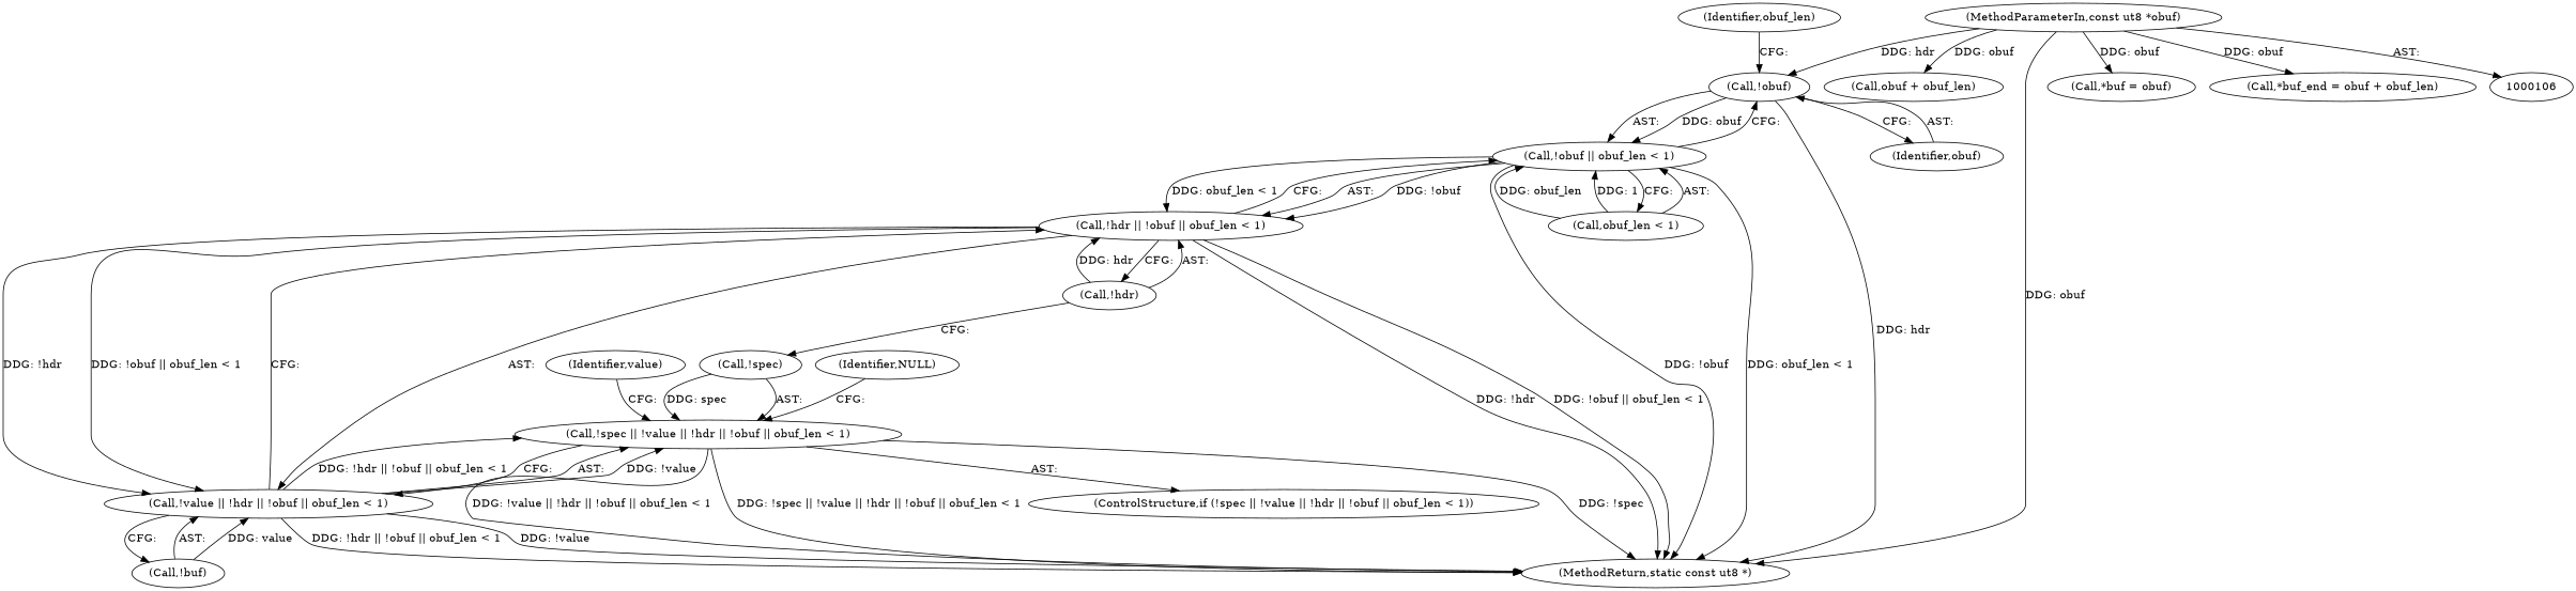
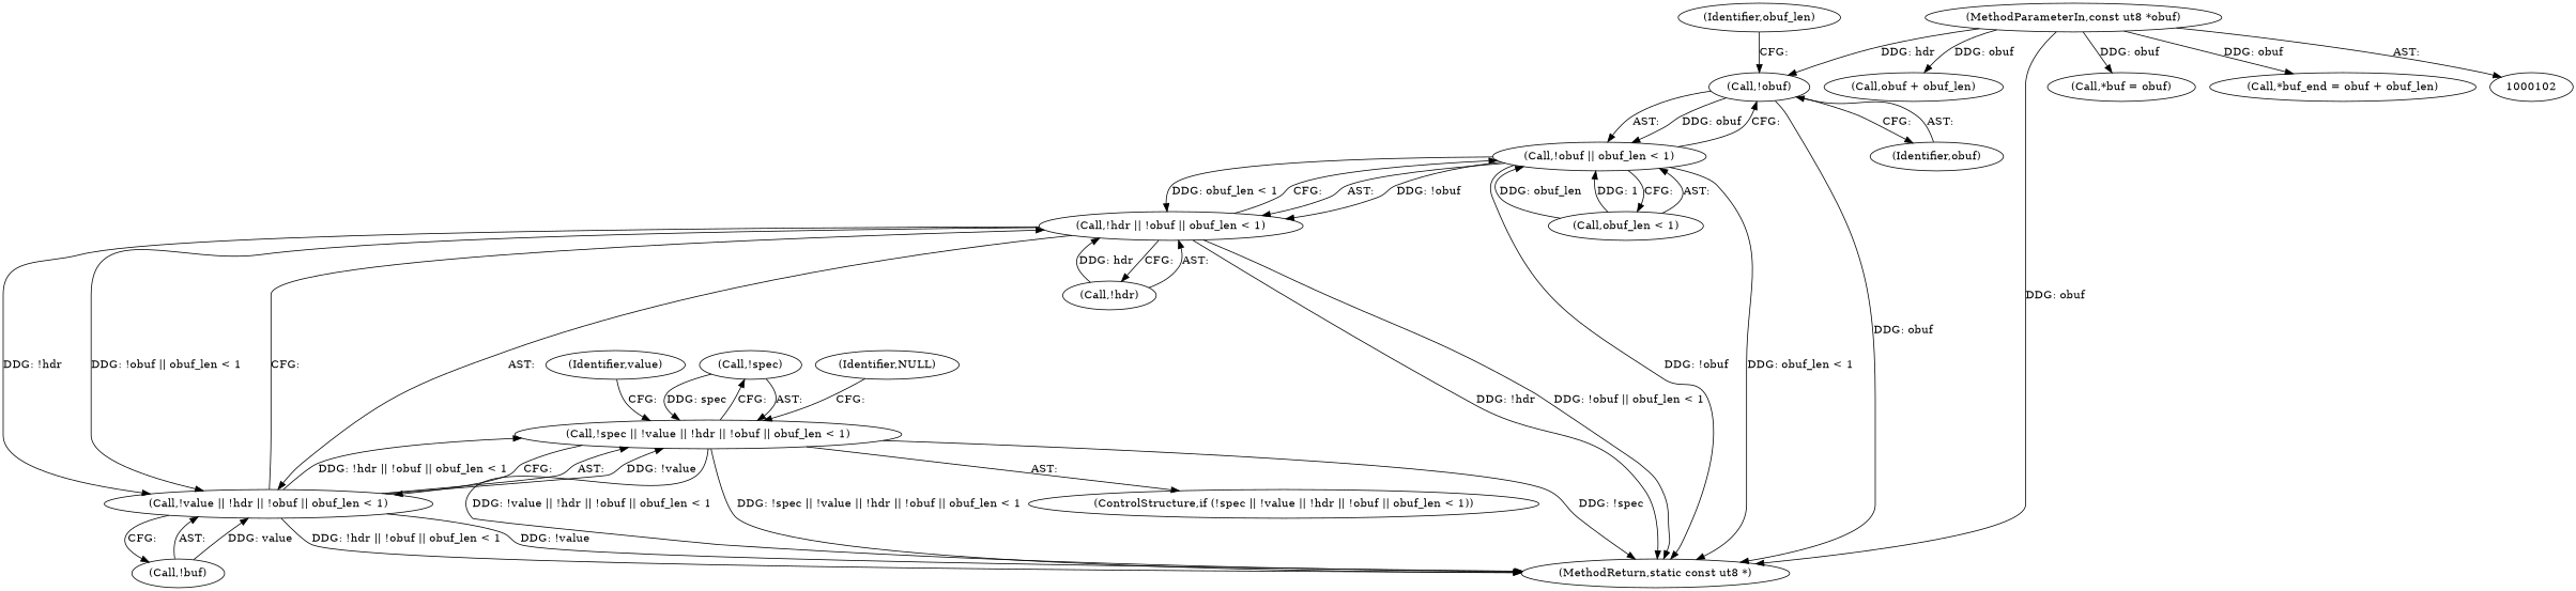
  digraph {
    n1 [label="(Call,!obuf)"]
    n2 [label="(Call,!obuf || obuf_len < 1)"]
    n3 [label="(Identifier,obuf)"]
    n4 [label="(MethodReturn,static const ut8 *)"]
    n5 [label="(Call,!hdr || !obuf || obuf_len < 1)"]
    n6 [label="(Call,obuf_len < 1)"]
    n7 [label="(MethodParameterIn,const ut8 *obuf)"]
    n8 [label="(Call,obuf + obuf_len)"]
    n9 [label="(Call,*buf = obuf)"]
    n10 [label="(Call,*buf_end = obuf + obuf_len)"]
-   1000102 [label=1000106]
+   1000102
    n12 [label="(Call,!value || !hdr || !obuf || obuf_len < 1)"]
    n13 [label="(Call,!hdr)"]
    n14 [label="(Call,!spec || !value || !hdr || !obuf || obuf_len < 1)"]
    n15 [label="(Call,!buf)"]
    n16 [label="(ControlStructure,if (!spec || !value || !hdr || !obuf || obuf_len < 1))"]
    n17 [label="(Call,!spec)"]
    n18 [label="(Identifier,NULL)"]
    n19 [label="(Identifier,obuf_len)"]
    n20 [label="(Identifier,value)"]
    n1 -> n2 [label="AST: "]
    n1 -> n2 [label="DDG: obuf"]
    n1 -> n3 [label="CFG: "]
-   n1 -> n4 [label="DDG: hdr"]
+   n1 -> n4 [label="DDG: obuf"]
    n2 -> n1 [label="CFG: "]
    n2 -> n4 [label="DDG: !obuf"]
    n2 -> n4 [label="DDG: obuf_len < 1"]
    n2 -> n5 [label="AST: "]
    n2 -> n5 [label="DDG: !obuf"]
    n2 -> n5 [label="DDG: obuf_len < 1"]
    n2 -> n6 [label="CFG: "]
    n3 -> n1 [label="AST: "]
    n5 -> n2 [label="CFG: "]
    n5 -> n4 [label="DDG: !hdr"]
    n5 -> n4 [label="DDG: !obuf || obuf_len < 1"]
    n5 -> n12 [label="AST: "]
    n5 -> n12 [label="DDG: !hdr"]
    n5 -> n12 [label="DDG: !obuf || obuf_len < 1"]
    n5 -> n13 [label="CFG: "]
    n6 -> n2 [label="AST: "]
    n6 -> n2 [label="DDG: obuf_len"]
    n6 -> n2 [label="DDG: 1"]
    n7 -> n1 [label="DDG: hdr"]
    n7 -> n4 [label="DDG: obuf"]
    n7 -> n8 [label="DDG: obuf"]
    n7 -> n9 [label="DDG: obuf"]
    n7 -> n10 [label="DDG: obuf"]
    n7 -> 1000102 [label="AST: "]
    n12 -> n4 [label="DDG: !hdr || !obuf || obuf_len < 1"]
    n12 -> n4 [label="DDG: !value"]
    n12 -> n5 [label="CFG: "]
    n12 -> n14 [label="AST: "]
    n12 -> n14 [label="DDG: !value"]
    n12 -> n14 [label="DDG: !hdr || !obuf || obuf_len < 1"]
    n12 -> n15 [label="CFG: "]
    n13 -> n5 [label="AST: "]
    n13 -> n5 [label="DDG: hdr"]
    n14 -> n4 [label="DDG: !value || !hdr || !obuf || obuf_len < 1"]
    n14 -> n4 [label="DDG: !spec || !value || !hdr || !obuf || obuf_len < 1"]
    n14 -> n4 [label="DDG: !spec"]
    n14 -> n12 [label="CFG: "]
    n14 -> n16 [label="AST: "]
-   n13 -> n17 [label="CFG: "]
+   n14 -> n17 [label="CFG: "]
    n15 -> n12 [label="AST: "]
    n15 -> n12 [label="DDG: value"]
    n17 -> n14 [label="AST: "]
    n17 -> n14 [label="DDG: spec"]
    n18 -> n14 [label="CFG: "]
    n19 -> n1 [label="CFG: "]
    n20 -> n14 [label="CFG: "]
  }
